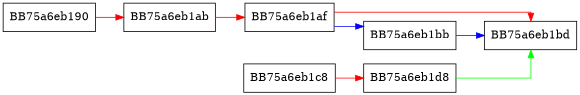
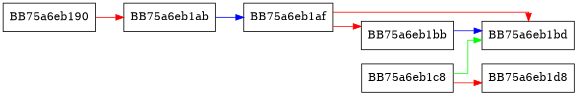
  digraph {
    rankdir=LR
    splines=ortho
    node [shape=box]
    edge [color=red]
    BB75a6eb190
    BB75a6eb1ab
    BB75a6eb1c8
    BB75a6eb1bd
    BB75a6eb1d8
    BB75a6eb1af
    BB75a6eb1bb
    BB75a6eb190 -> BB75a6eb1ab
-   BB75a6eb1ab -> BB75a6eb1af
-   BB75a6eb1d8 -> BB75a6eb1bd [color=green]
+   BB75a6eb1ab -> BB75a6eb1af [color=blue]
+   BB75a6eb1c8 -> BB75a6eb1bd [color=green]
    BB75a6eb1c8 -> BB75a6eb1d8
    BB75a6eb1af -> BB75a6eb1bd
-   BB75a6eb1af -> BB75a6eb1bb [color=blue]
+   BB75a6eb1af -> BB75a6eb1bb
    BB75a6eb1bb -> BB75a6eb1bd [color=blue]
  }
